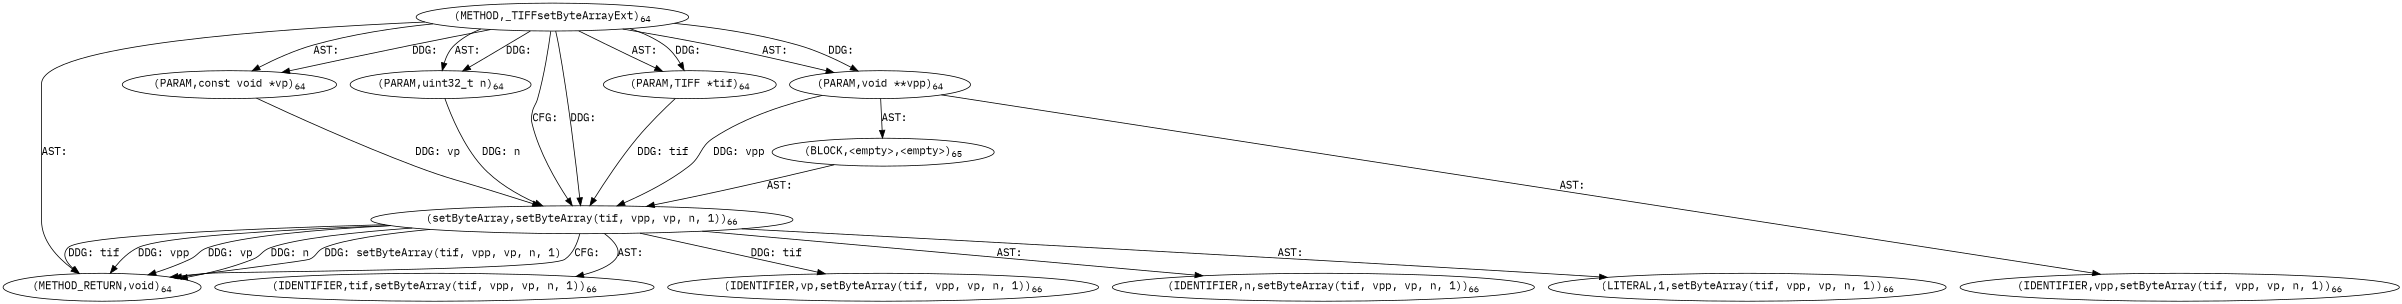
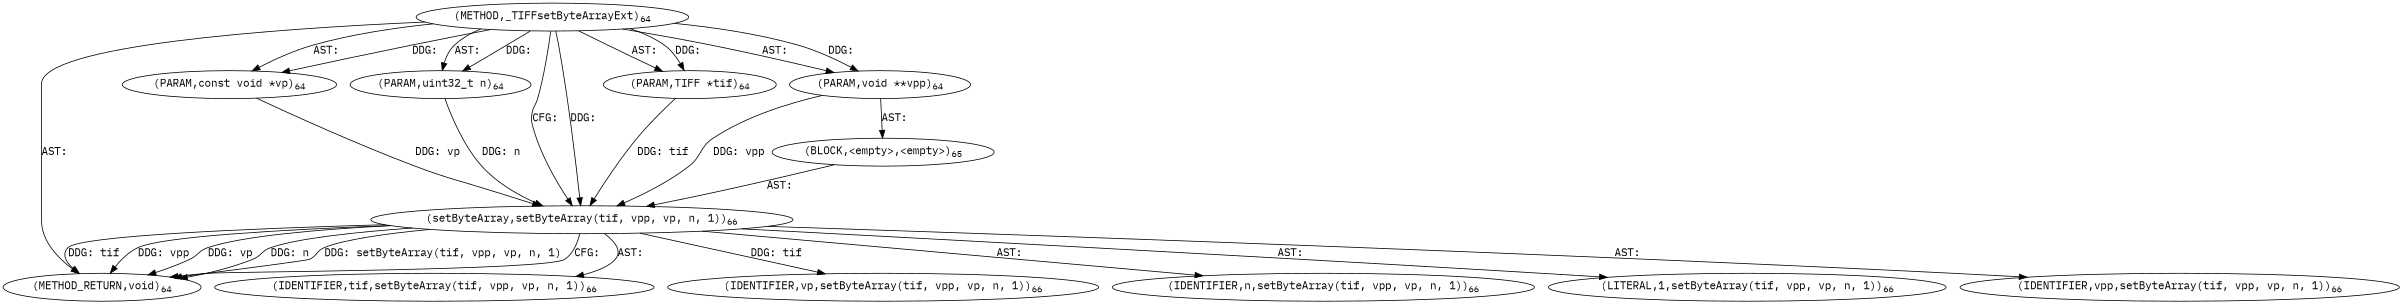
  digraph {
    fontname="IBM Plex Mono"
    node [fontname="IBM Plex Mono"]
    edge [fontname="IBM Plex Mono"]
    n1 [label=<(METHOD,_TIFFsetByteArrayExt)<SUB>64</SUB>>]
    n2 [label=<(PARAM,TIFF *tif)<SUB>64</SUB>>]
    n3 [label=<(PARAM,void **vpp)<SUB>64</SUB>>]
    n4 [label=<(PARAM,const void *vp)<SUB>64</SUB>>]
    n5 [label=<(PARAM,uint32_t n)<SUB>64</SUB>>]
    n6 [label=<(setByteArray,setByteArray(tif, vpp, vp, n, 1))<SUB>66</SUB>>]
    n7 [label=<(METHOD_RETURN,void)<SUB>64</SUB>>]
    n8 [label=<(BLOCK,&lt;empty&gt;,&lt;empty&gt;)<SUB>65</SUB>>]
    n9 [label=<(IDENTIFIER,tif,setByteArray(tif, vpp, vp, n, 1))<SUB>66</SUB>>]
    n10 [label=<(IDENTIFIER,vpp,setByteArray(tif, vpp, vp, n, 1))<SUB>66</SUB>>]
    n11 [label=<(IDENTIFIER,vp,setByteArray(tif, vpp, vp, n, 1))<SUB>66</SUB>>]
    n12 [label=<(IDENTIFIER,n,setByteArray(tif, vpp, vp, n, 1))<SUB>66</SUB>>]
    n13 [label=<(LITERAL,1,setByteArray(tif, vpp, vp, n, 1))<SUB>66</SUB>>]
    n1 -> n2 [label="AST: "]
    n1 -> n2 [label="DDG: "]
    n1 -> n3 [label="AST: "]
    n1 -> n3 [label="DDG: "]
    n1 -> n4 [label="AST: "]
    n1 -> n4 [label="DDG: "]
    n1 -> n5 [label="AST: "]
    n1 -> n5 [label="DDG: "]
    n1 -> n6 [label="CFG: "]
    n1 -> n6 [label="DDG: "]
    n1 -> n7 [label="AST: "]
    n2 -> n6 [label="DDG: tif"]
    n3 -> n6 [label="DDG: vpp"]
    n3 -> n8 [label="AST: "]
    n4 -> n6 [label="DDG: vp"]
    n5 -> n6 [label="DDG: n"]
    n6 -> n7 [label="CFG: "]
    n6 -> n7 [label="DDG: tif"]
    n6 -> n7 [label="DDG: vpp"]
    n6 -> n7 [label="DDG: vp"]
    n6 -> n7 [label="DDG: n"]
    n6 -> n7 [label="DDG: setByteArray(tif, vpp, vp, n, 1)"]
    n6 -> n9 [label="AST: "]
-   n3 -> n10 [label="AST: "]
+   n6 -> n10 [label="AST: "]
    n6 -> n11 [label="DDG: tif"]
    n6 -> n12 [label="AST: "]
    n6 -> n13 [label="AST: "]
    n8 -> n6 [label="AST: "]
  }
